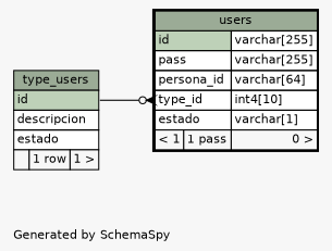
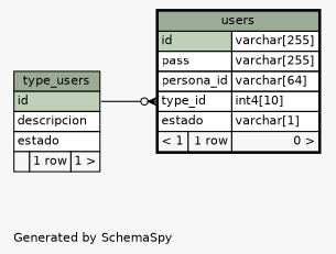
  digraph {
    bgcolor="#f7f7f7"
    fontname=Helvetica
    fontsize=11
    label="\nGenerated by SchemaSpy"
    labeljust=l
    nodesep=0.18
    rankdir=RL
    ranksep=0.46
    node [fontname=Helvetica fontsize=11 shape=plaintext]
-   n1 [label=<     <TABLE BORDER="2" CELLBORDER="1" CELLSPACING="0" BGCOLOR="#ffffff">       <TR><TD COLSPAN="3" BGCOLOR="#9bab96" ALIGN="CENTER">users</TD></TR>       <TR><TD PORT="id" COLSPAN="2" BGCOLOR="#bed1b8" ALIGN="LEFT">id</TD><TD PORT="id.type" ALIGN="LEFT">varchar[255]</TD></TR>       <TR><TD PORT="pass" COLSPAN="2" ALIGN="LEFT">pass</TD><TD PORT="pass.type" ALIGN="LEFT">varchar[255]</TD></TR>       <TR><TD PORT="persona_id" COLSPAN="2" ALIGN="LEFT">persona_id</TD><TD PORT="persona_id.type" ALIGN="LEFT">varchar[64]</TD></TR>       <TR><TD PORT="type_id" COLSPAN="2" ALIGN="LEFT">type_id</TD><TD PORT="type_id.type" ALIGN="LEFT">int4[10]</TD></TR>       <TR><TD PORT="estado" COLSPAN="2" ALIGN="LEFT">estado</TD><TD PORT="estado.type" ALIGN="LEFT">varchar[1]</TD></TR>       <TR><TD ALIGN="LEFT" BGCOLOR="#f7f7f7">&lt; 1</TD><TD ALIGN="RIGHT" BGCOLOR="#f7f7f7">1 pass</TD><TD ALIGN="RIGHT" BGCOLOR="#f7f7f7">0 &gt;</TD></TR>     </TABLE>>]
+   n1 [label=<     <TABLE BORDER="2" CELLBORDER="1" CELLSPACING="0" BGCOLOR="#ffffff">       <TR><TD COLSPAN="3" BGCOLOR="#9bab96" ALIGN="CENTER">users</TD></TR>       <TR><TD PORT="id" COLSPAN="2" BGCOLOR="#bed1b8" ALIGN="LEFT">id</TD><TD PORT="id.type" ALIGN="LEFT">varchar[255]</TD></TR>       <TR><TD PORT="pass" COLSPAN="2" ALIGN="LEFT">pass</TD><TD PORT="pass.type" ALIGN="LEFT">varchar[255]</TD></TR>       <TR><TD PORT="persona_id" COLSPAN="2" ALIGN="LEFT">persona_id</TD><TD PORT="persona_id.type" ALIGN="LEFT">varchar[64]</TD></TR>       <TR><TD PORT="type_id" COLSPAN="2" ALIGN="LEFT">type_id</TD><TD PORT="type_id.type" ALIGN="LEFT">int4[10]</TD></TR>       <TR><TD PORT="estado" COLSPAN="2" ALIGN="LEFT">estado</TD><TD PORT="estado.type" ALIGN="LEFT">varchar[1]</TD></TR>       <TR><TD ALIGN="LEFT" BGCOLOR="#f7f7f7">&lt; 1</TD><TD ALIGN="RIGHT" BGCOLOR="#f7f7f7">1 row</TD><TD ALIGN="RIGHT" BGCOLOR="#f7f7f7">0 &gt;</TD></TR>     </TABLE>>]
    n2 [label=<     <TABLE BORDER="0" CELLBORDER="1" CELLSPACING="0" BGCOLOR="#ffffff">       <TR><TD COLSPAN="3" BGCOLOR="#9bab96" ALIGN="CENTER">type_users</TD></TR>       <TR><TD PORT="id" COLSPAN="3" BGCOLOR="#bed1b8" ALIGN="LEFT">id</TD></TR>       <TR><TD PORT="descripcion" COLSPAN="3" ALIGN="LEFT">descripcion</TD></TR>       <TR><TD PORT="estado" COLSPAN="3" ALIGN="LEFT">estado</TD></TR>       <TR><TD ALIGN="LEFT" BGCOLOR="#f7f7f7">  </TD><TD ALIGN="RIGHT" BGCOLOR="#f7f7f7">1 row</TD><TD ALIGN="RIGHT" BGCOLOR="#f7f7f7">1 &gt;</TD></TR>     </TABLE>>]
    n1 -> n2 [arrowhead=none arrowsize=0.8 arrowtail=crowodot dir=back headport="id:e" tailport="type_id:w"]
  }
